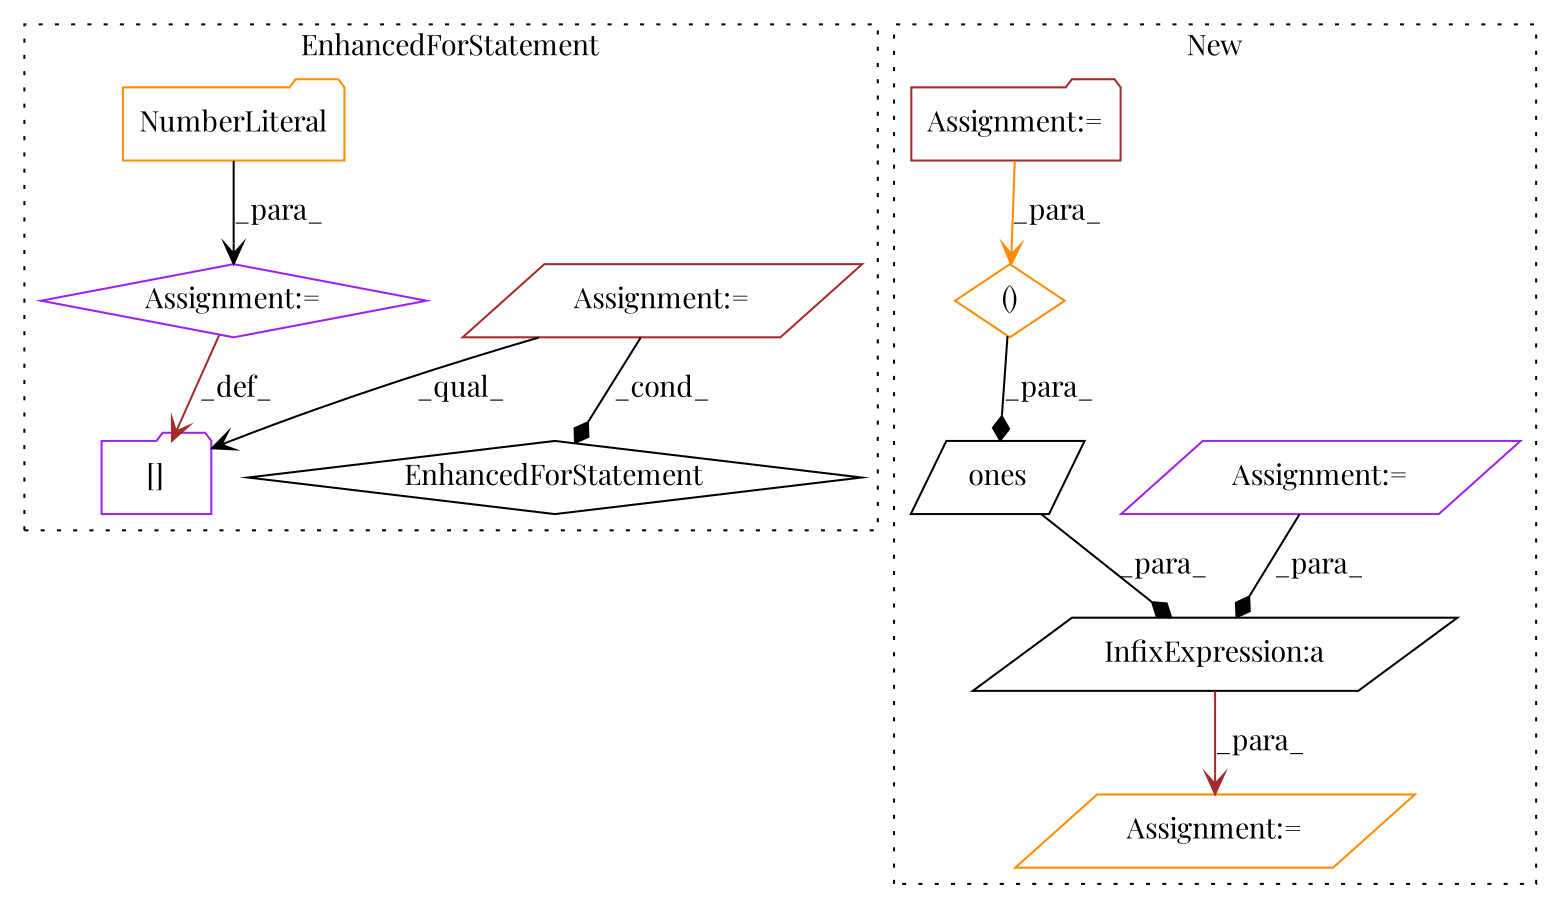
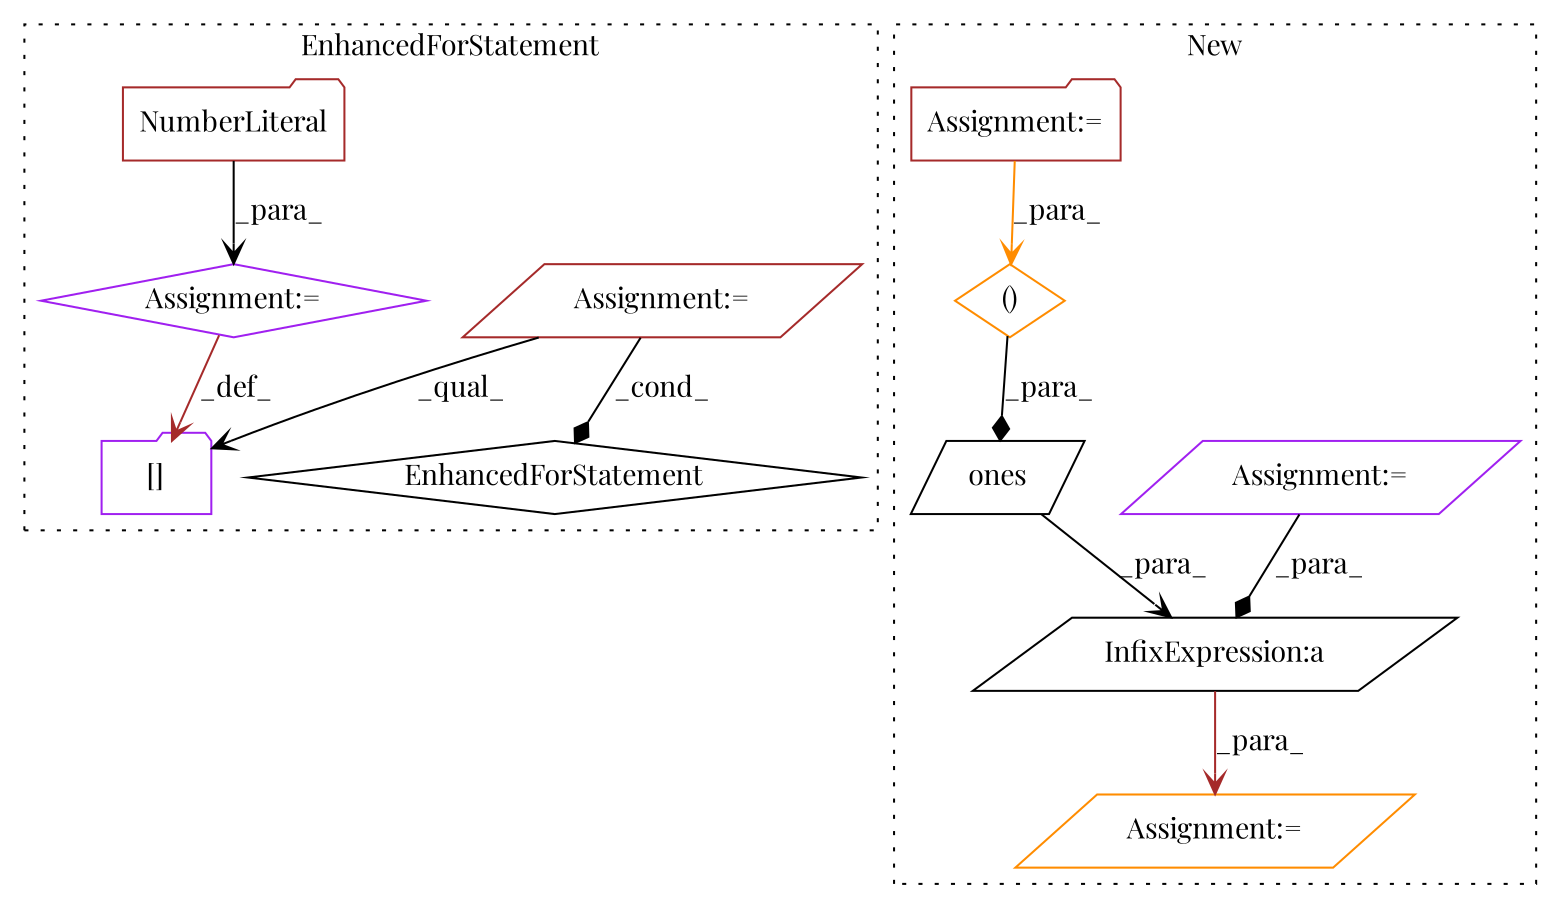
  digraph {
    fontname="Playfair Display"
    node [a=7 color=black fontname="Playfair Display" l=1 shape=parallelogram]
    edge [arrowhead=vee color=black fontname="Playfair Display"]
    n1 [a=70 l="53,2" label=EnhancedForStatement s="1659,1761" shape=diamond]
    n2 [color=brown label="Assignment:=" s=1344]
    n3 [a=2 color=purple l="13,1" label="[]" s="1385,1405" shape=folder]
    n4 [color=purple label="Assignment:=" s=1406 shape=diamond]
-   n5 [a=34 color=darkorange label=NumberLiteral s=1407 shape=folder]
+   n5 [a=34 color=brown label=NumberLiteral s=1407 shape=folder]
    n6 [a=32 l="10,2" label=ones s="1500,1555"]
    n7 [color=darkorange label="Assignment:=" s=1709]
    n8 [color=purple label="Assignment:=" s=1227]
    n9 [color=brown label="Assignment:=" s=1343 shape=folder]
    n10 [a=106 color=darkorange l=45 label="()" s=1510 shape=diamond]
    n11 [a=27 l=3 label="InfixExpression:a" s=1772]
    subgraph cluster_1 {
      label=EnhancedForStatement
      style=dotted
      n1
      n2
      n3
      n4
      n5
    }
    subgraph cluster_2 {
      label=New
      style=dotted
      n6
      n7
      n8
      n9
      n10
      n11
    }
    n2 -> n1 [arrowhead=diamond label=_cond_]
    n2 -> n3 [label=_qual_]
    n4 -> n3 [color=brown label=_def_]
    n5 -> n4 [label=_para_]
-   n6 -> n11 [arrowhead=diamond label=_para_]
+   n6 -> n11 [label=_para_]
    n8 -> n11 [arrowhead=diamond label=_para_]
    n9 -> n10 [color=darkorange label=_para_]
    n10 -> n6 [arrowhead=diamond label=_para_]
    n11 -> n7 [color=brown label=_para_]
  }
